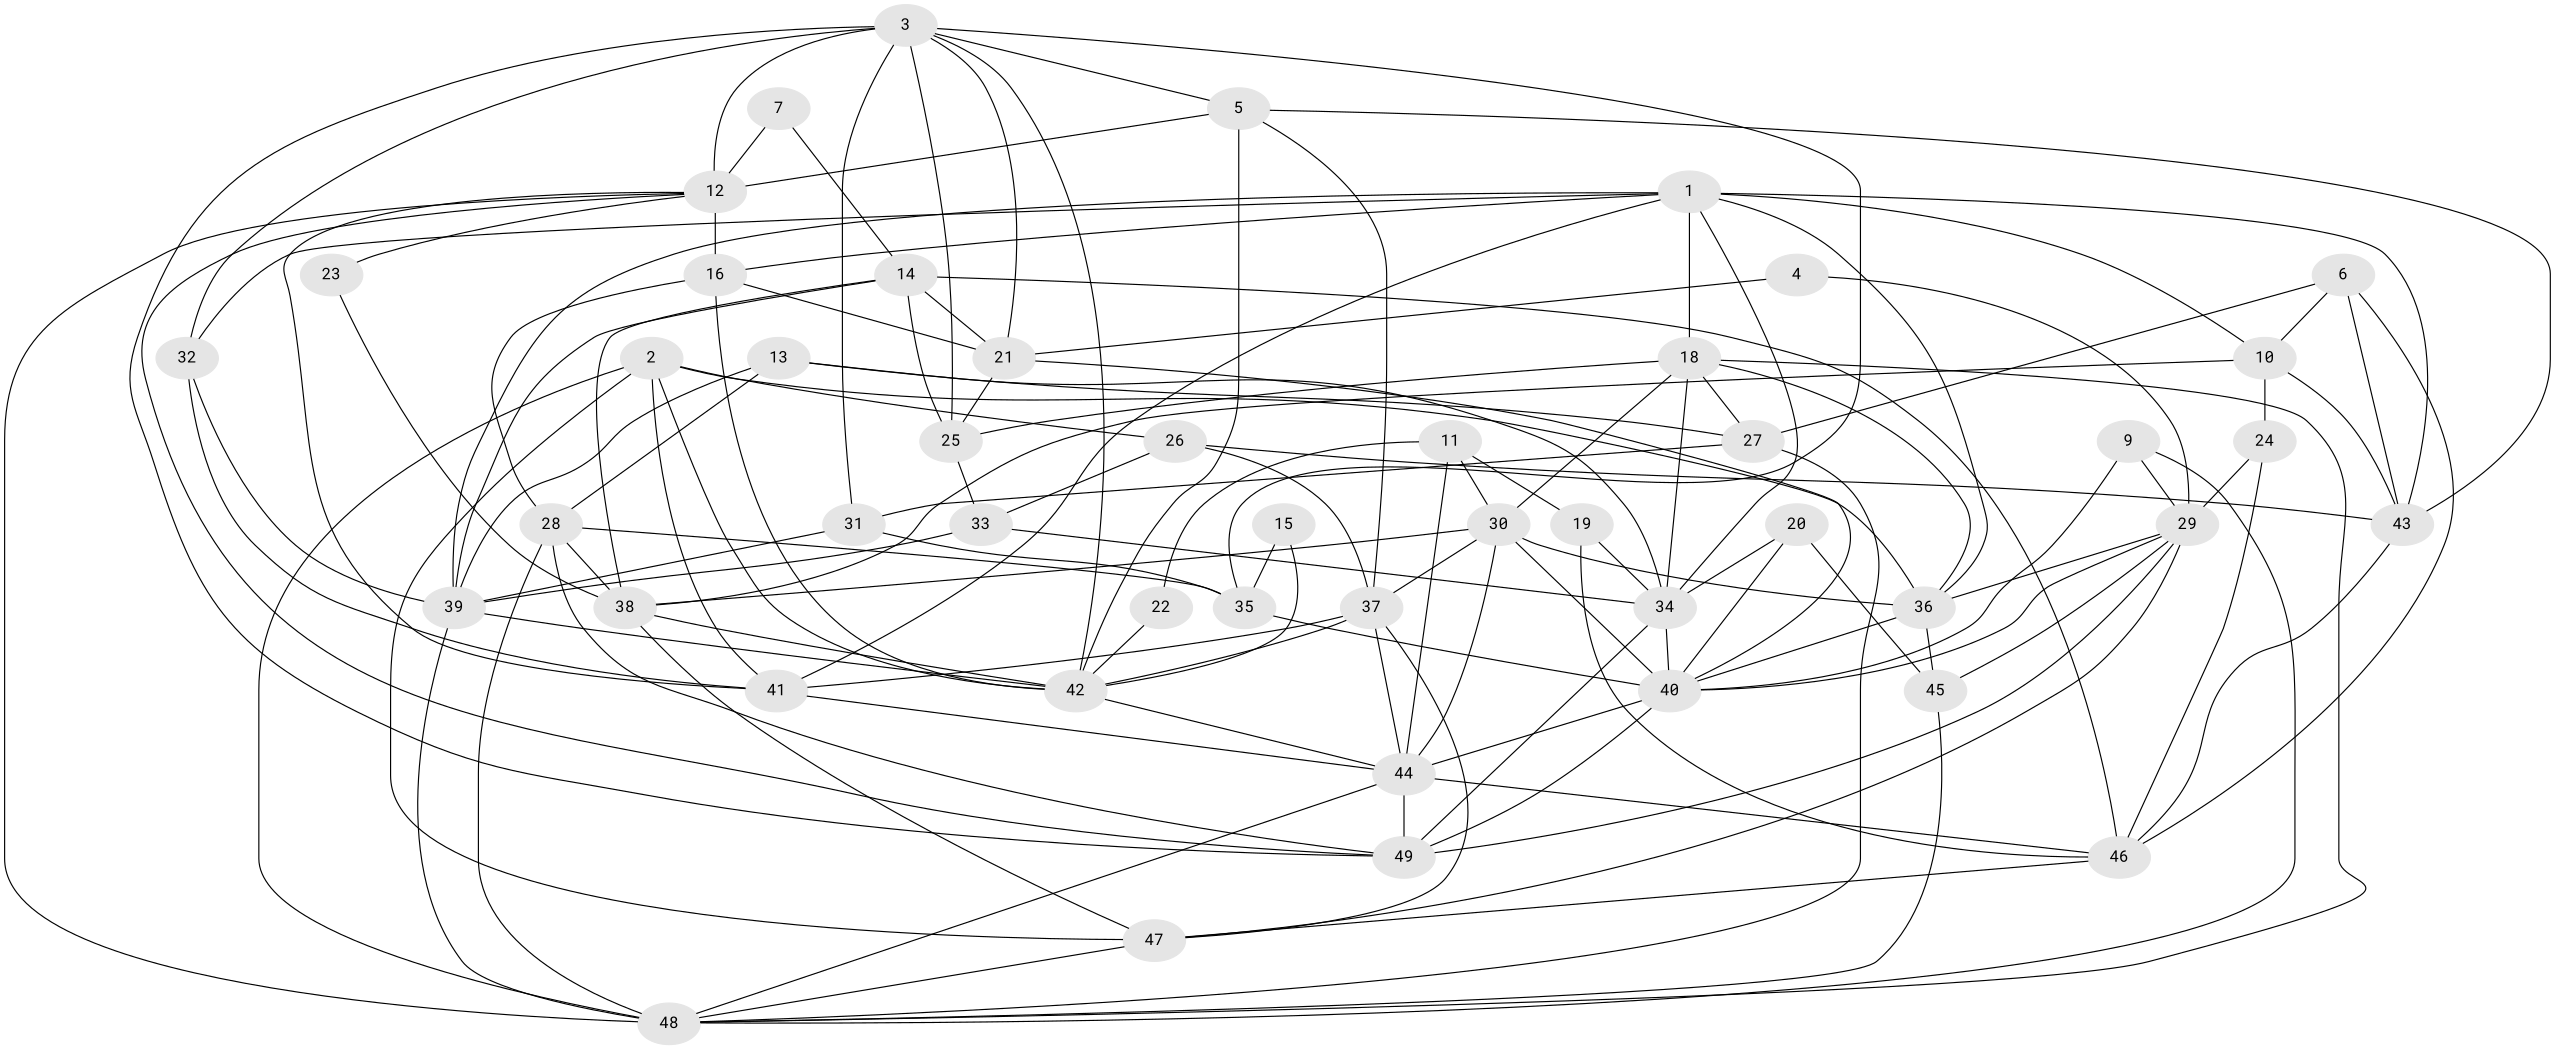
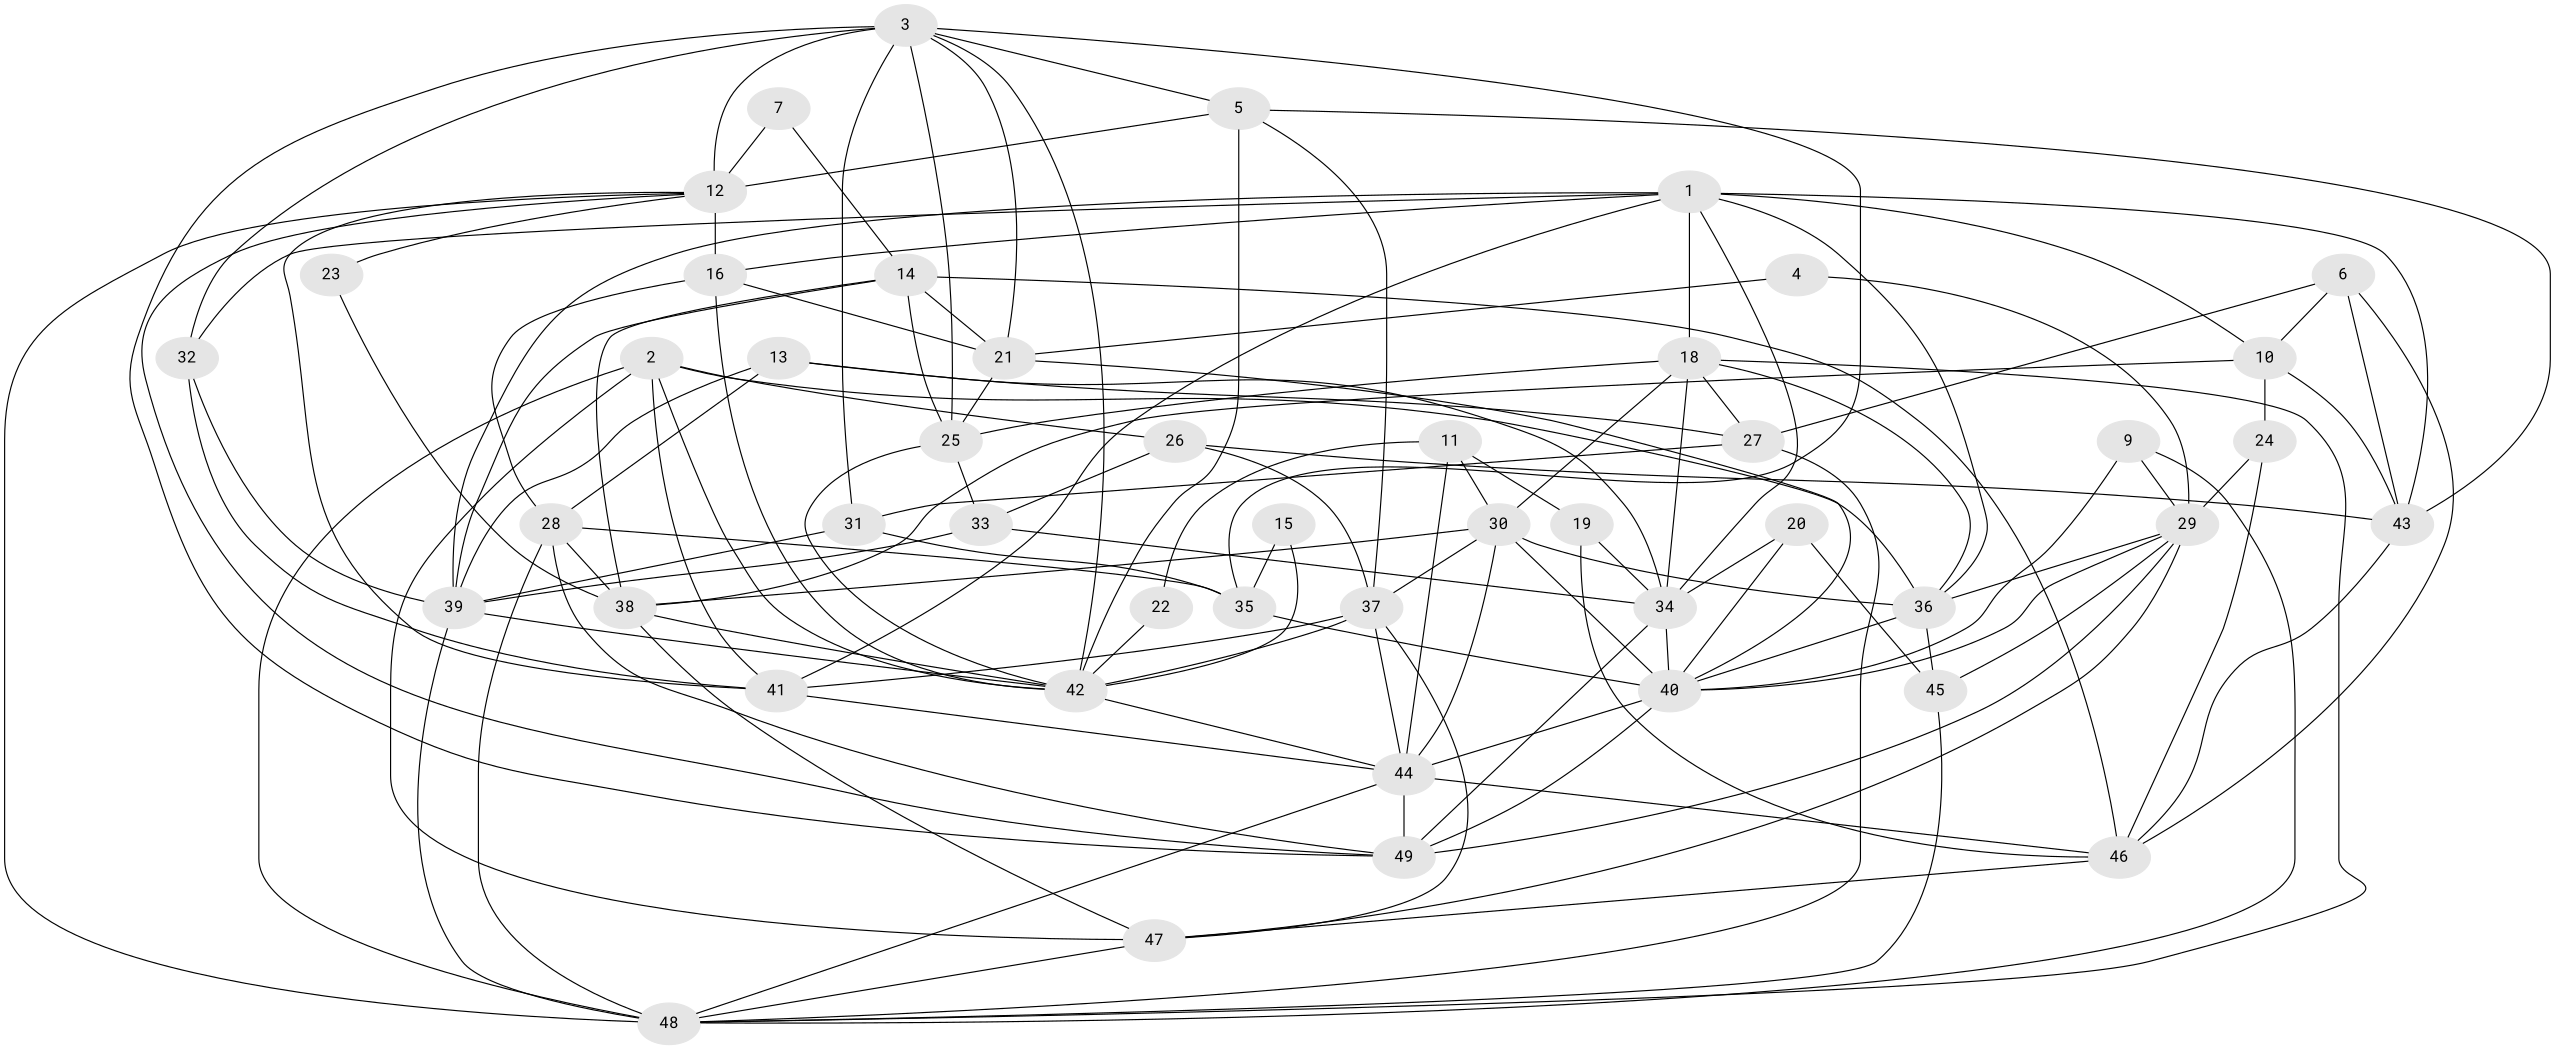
  graph {
    fontname="Roboto Mono"
    node [color=gray90 fontname="Roboto Mono" style=filled]
    edge [fontname="Roboto Mono" weight=1.0]
    1
    10
    16
    18
    32
    34
    36
    39
    41
    43
    24
    38
    42
    21
    28
    48
    25
    27
    30
    49
    40
    45
    44
    46
    2
    26
    47
    37
    33
    3
    5
    12
    31
    35
    23
    4
    29
    6
    7
    14
    9
    11
    19
    22
    13
    15
    20
    1 -- 10
    1 -- 16
    1 -- 18
    1 -- 32
    1 -- 34
    1 -- 36
    1 -- 39
    1 -- 41
    1 -- 43
    10 -- 43
    10 -- 24
    10 -- 38
    16 -- 42
    16 -- 21
    16 -- 28
    18 -- 34
    18 -- 36
    18 -- 48
    18 -- 25
    18 -- 27
    18 -- 30
    32 -- 39
    32 -- 41
    34 -- 49
    34 -- 40
    36 -- 40
    36 -- 45
    39 -- 42
    39 -- 48
    41 -- 44
    43 -- 46
    24 -- 46
    24 -- 29
    38 -- 42
    38 -- 47
    42 -- 44
    21 -- 25
    21 -- 40
    28 -- 38
    28 -- 48
    28 -- 49
    28 -- 35
+   25 -- 42
    25 -- 33
    27 -- 48
    27 -- 31
    30 -- 36
    30 -- 38
    30 -- 40
    30 -- 44
    30 -- 37
    40 -- 49
    40 -- 44 [weight=2.0]
    45 -- 48
    44 -- 48
    44 -- 49
    44 -- 46
    46 -- 47
    2 -- 36
    2 -- 41
    2 -- 42
    2 -- 48 [weight=2.0]
    2 -- 26
    2 -- 47
    26 -- 43
    26 -- 37
    26 -- 33
    47 -- 48
    37 -- 41
    37 -- 42 [weight=2.0]
    37 -- 44 [weight=2.0]
    37 -- 47
    33 -- 34
    33 -- 39
    3 -- 32
    3 -- 42
    3 -- 21
    3 -- 25
    3 -- 49
    3 -- 5
    3 -- 12
    3 -- 31 [weight=2.0]
    3 -- 35
    5 -- 43
    5 -- 42
    5 -- 37
    5 -- 12
    12 -- 16 [weight=2.0]
    12 -- 41
    12 -- 48
    12 -- 49
    12 -- 23
    31 -- 39
    31 -- 35
    35 -- 40
    23 -- 38
    4 -- 21
    4 -- 29
    29 -- 36
    29 -- 49
    29 -- 40
    29 -- 45
    29 -- 47
    6 -- 10
    6 -- 43
    6 -- 27
    6 -- 46
    7 -- 12
    7 -- 14
    14 -- 39
    14 -- 38
    14 -- 21
    14 -- 25
    14 -- 46
    9 -- 48
    9 -- 40
    9 -- 29
    11 -- 30
    11 -- 44
    11 -- 19
    11 -- 22
    19 -- 34
    19 -- 46
    22 -- 42
    13 -- 34
    13 -- 39
    13 -- 28
    13 -- 27
    15 -- 42
    15 -- 35
    20 -- 34
    20 -- 40
    20 -- 45
  }
